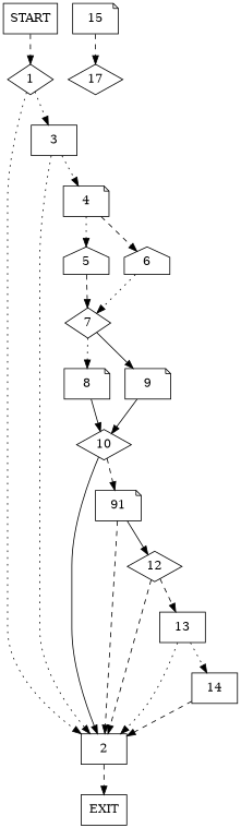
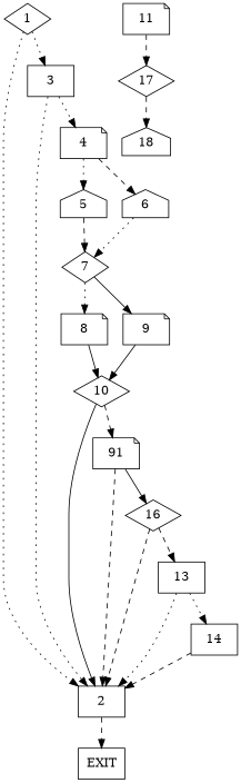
  digraph {
    node [shape=box]
    edge [style=dashed]
-   n1 [label=START]
    1 [shape=diamond]
    2
    3
    n5 [label=EXIT]
    4 [shape=note]
    5 [shape=house]
    6 [shape=house]
    7 [shape=diamond]
    8 [shape=note]
    9 [shape=note]
    10 [shape=diamond]
    n13 [label=91 shape=note]
-   12 [shape=diamond]
+   12 [shape=diamond label=16]
    13
    14
-   15 [shape=note]
+   15 [shape=note label=11]
    17 [shape=diamond]
-   n1 -> 1
+   18 [shape=house]
    1 -> 2 [style=dotted]
    1 -> 3 [style=dotted]
    2 -> n5
    3 -> 2 [style=dotted]
    3 -> 4 [style=dotted]
    4 -> 5 [style=dotted]
    4 -> 6
    5 -> 7
    6 -> 7 [style=dotted]
    7 -> 8 [style=dotted]
    7 -> 9 [style=solid]
    8 -> 10 [style=solid]
    9 -> 10 [style=solid]
    10 -> 2 [style=solid]
    10 -> n13
    n13 -> 2
    n13 -> 12 [style=solid]
    12 -> 2
    12 -> 13
    13 -> 2 [style=dotted]
    13 -> 14 [style=dotted]
    14 -> 2
    15 -> 17
+   17 -> 18
  }
